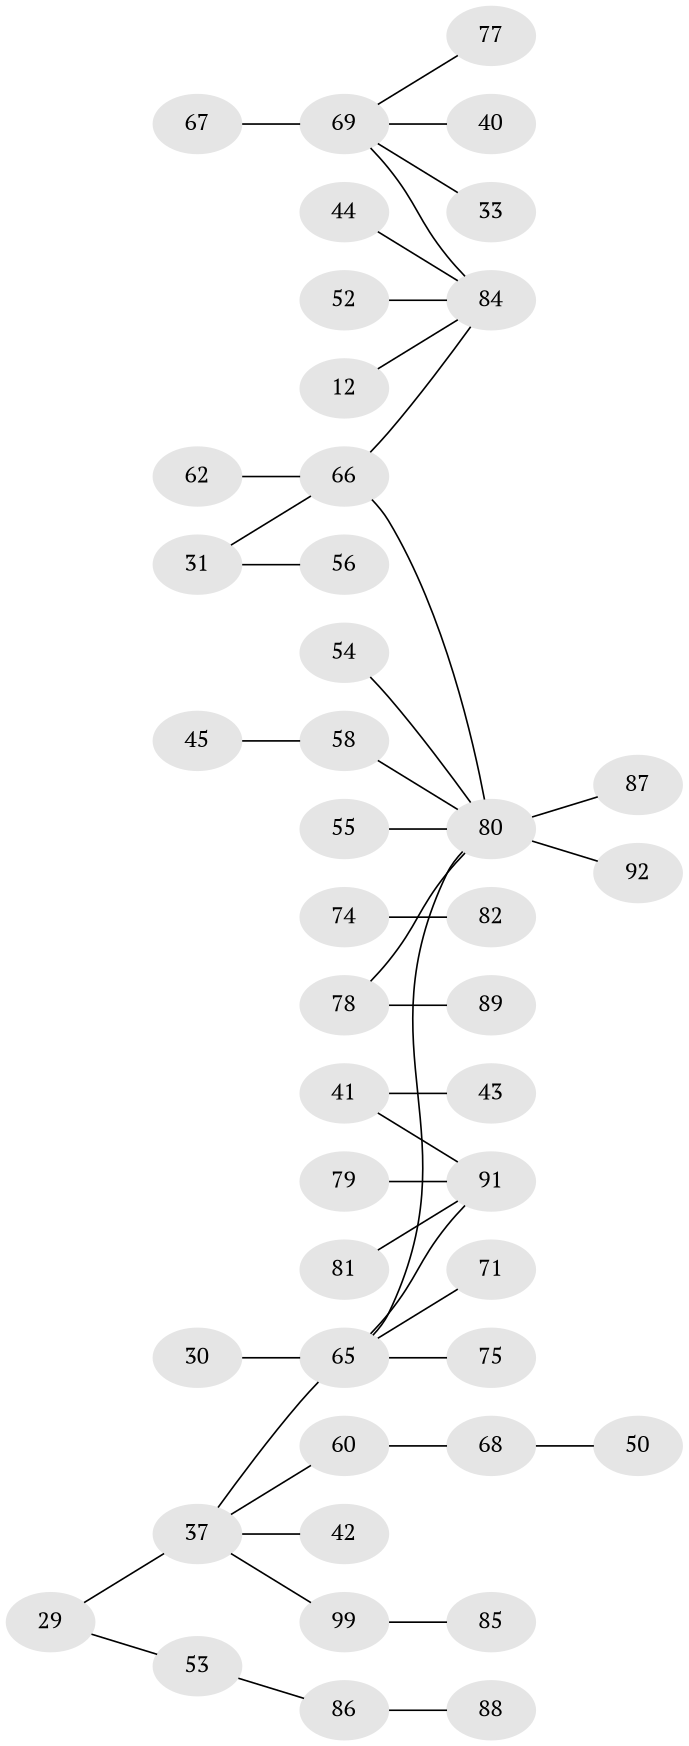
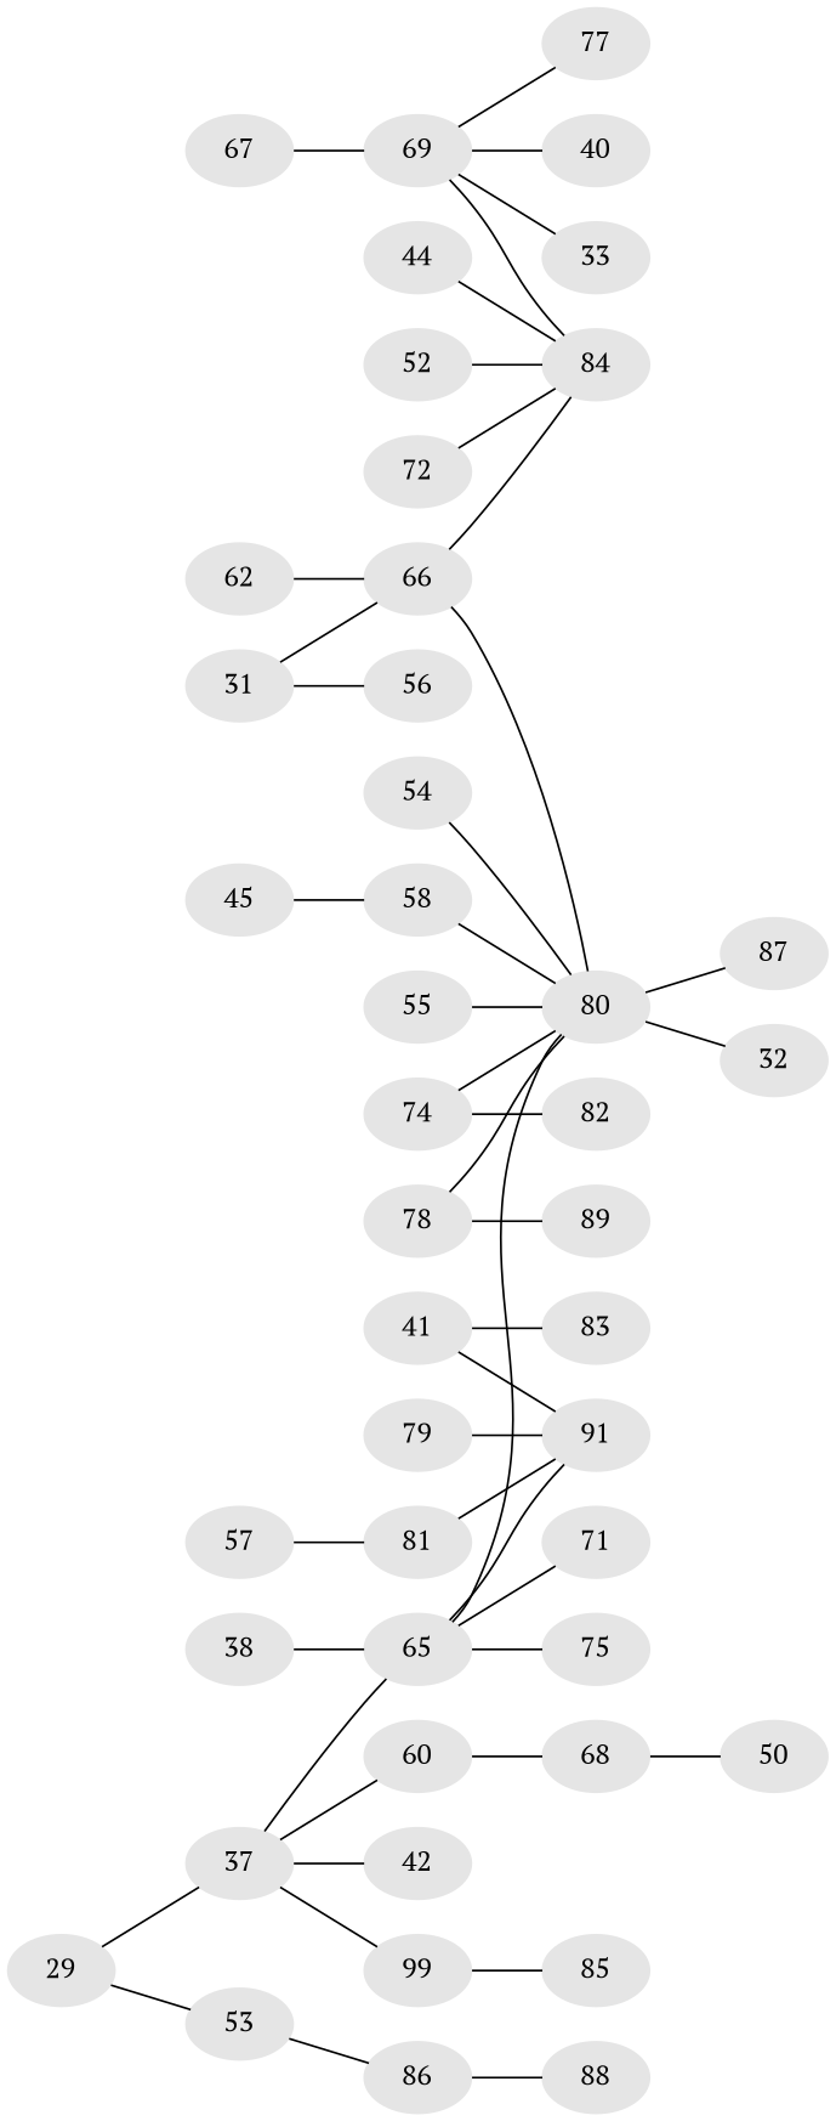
  graph {
    fontname="PT Serif"
    rankdir=LR
    node [color=gray90 fontname="PT Serif" style=filled]
    edge [fontname="PT Serif"]
    37 [super="+16+22+24"]
    42
    n3 [label=99]
    60 [super="+32"]
    65 [super="+35"]
    29
    53
    86
-   30
+   30 [label=38]
    85
    68
    71
    80 [super="+3+10+17+64"]
    91 [super="+20"]
    75
    87
-   92
+   92 [label=32]
    41 [super="+34+39"]
-   83 [label=43]
+   83
    58 [super="+40"]
    45
    84 [super="+21+36"]
    n23 [label=44]
    52
    88
    54
    55
    81 [super="+38"]
+   57
    n30 [label=50]
    66 [super="+6"]
    n32 [label=31]
    n33 [label=56]
    62
    69 [super="+63"]
    n36 [label=33]
    77
    n38 [label=40]
    67
-   72 [label=12]
+   72
    74
    82
    78
    89
    79
    37 -- 42
    37 -- n3
    37 -- 60
    37 -- 65
    n3 -- 85
    60 -- 68
    65 -- 71
    65 -- 80
    65 -- 91
    65 -- 75
    29 -- 37
    29 -- 53
    53 -- 86
    86 -- 88
    30 -- 65
    68 -- n30
    80 -- 87
    80 -- 92
    41 -- 91
    41 -- 83
    58 -- 80
    45 -- 58
    n23 -- 84
    52 -- 84
    54 -- 80
    55 -- 80
    81 -- 91
+   57 -- 81
    66 -- 80
    66 -- 84
    n32 -- 66
    n32 -- n33
    62 -- 66
    69 -- 84
    69 -- n36
    69 -- 77
    69 -- n38
    67 -- 69
    72 -- 84
+   74 -- 80
    74 -- 82
    78 -- 80
    78 -- 89
    79 -- 91
  }
